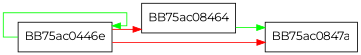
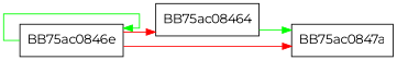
  digraph {
    fontname=Montserrat
    rankdir=LR
    splines=ortho
    node [fontname=Montserrat shape=box]
    edge [color=green fontname=Montserrat]
    BB75ac08464
    BB75ac0847a
-   BB75ac0846e [label=BB75ac0446e]
+   BB75ac0846e
    BB75ac08464 -> BB75ac0847a
    BB75ac0846e -> BB75ac08464 [color=red]
    BB75ac0846e -> BB75ac0847a [color=red]
    BB75ac0846e -> BB75ac0846e
  }
